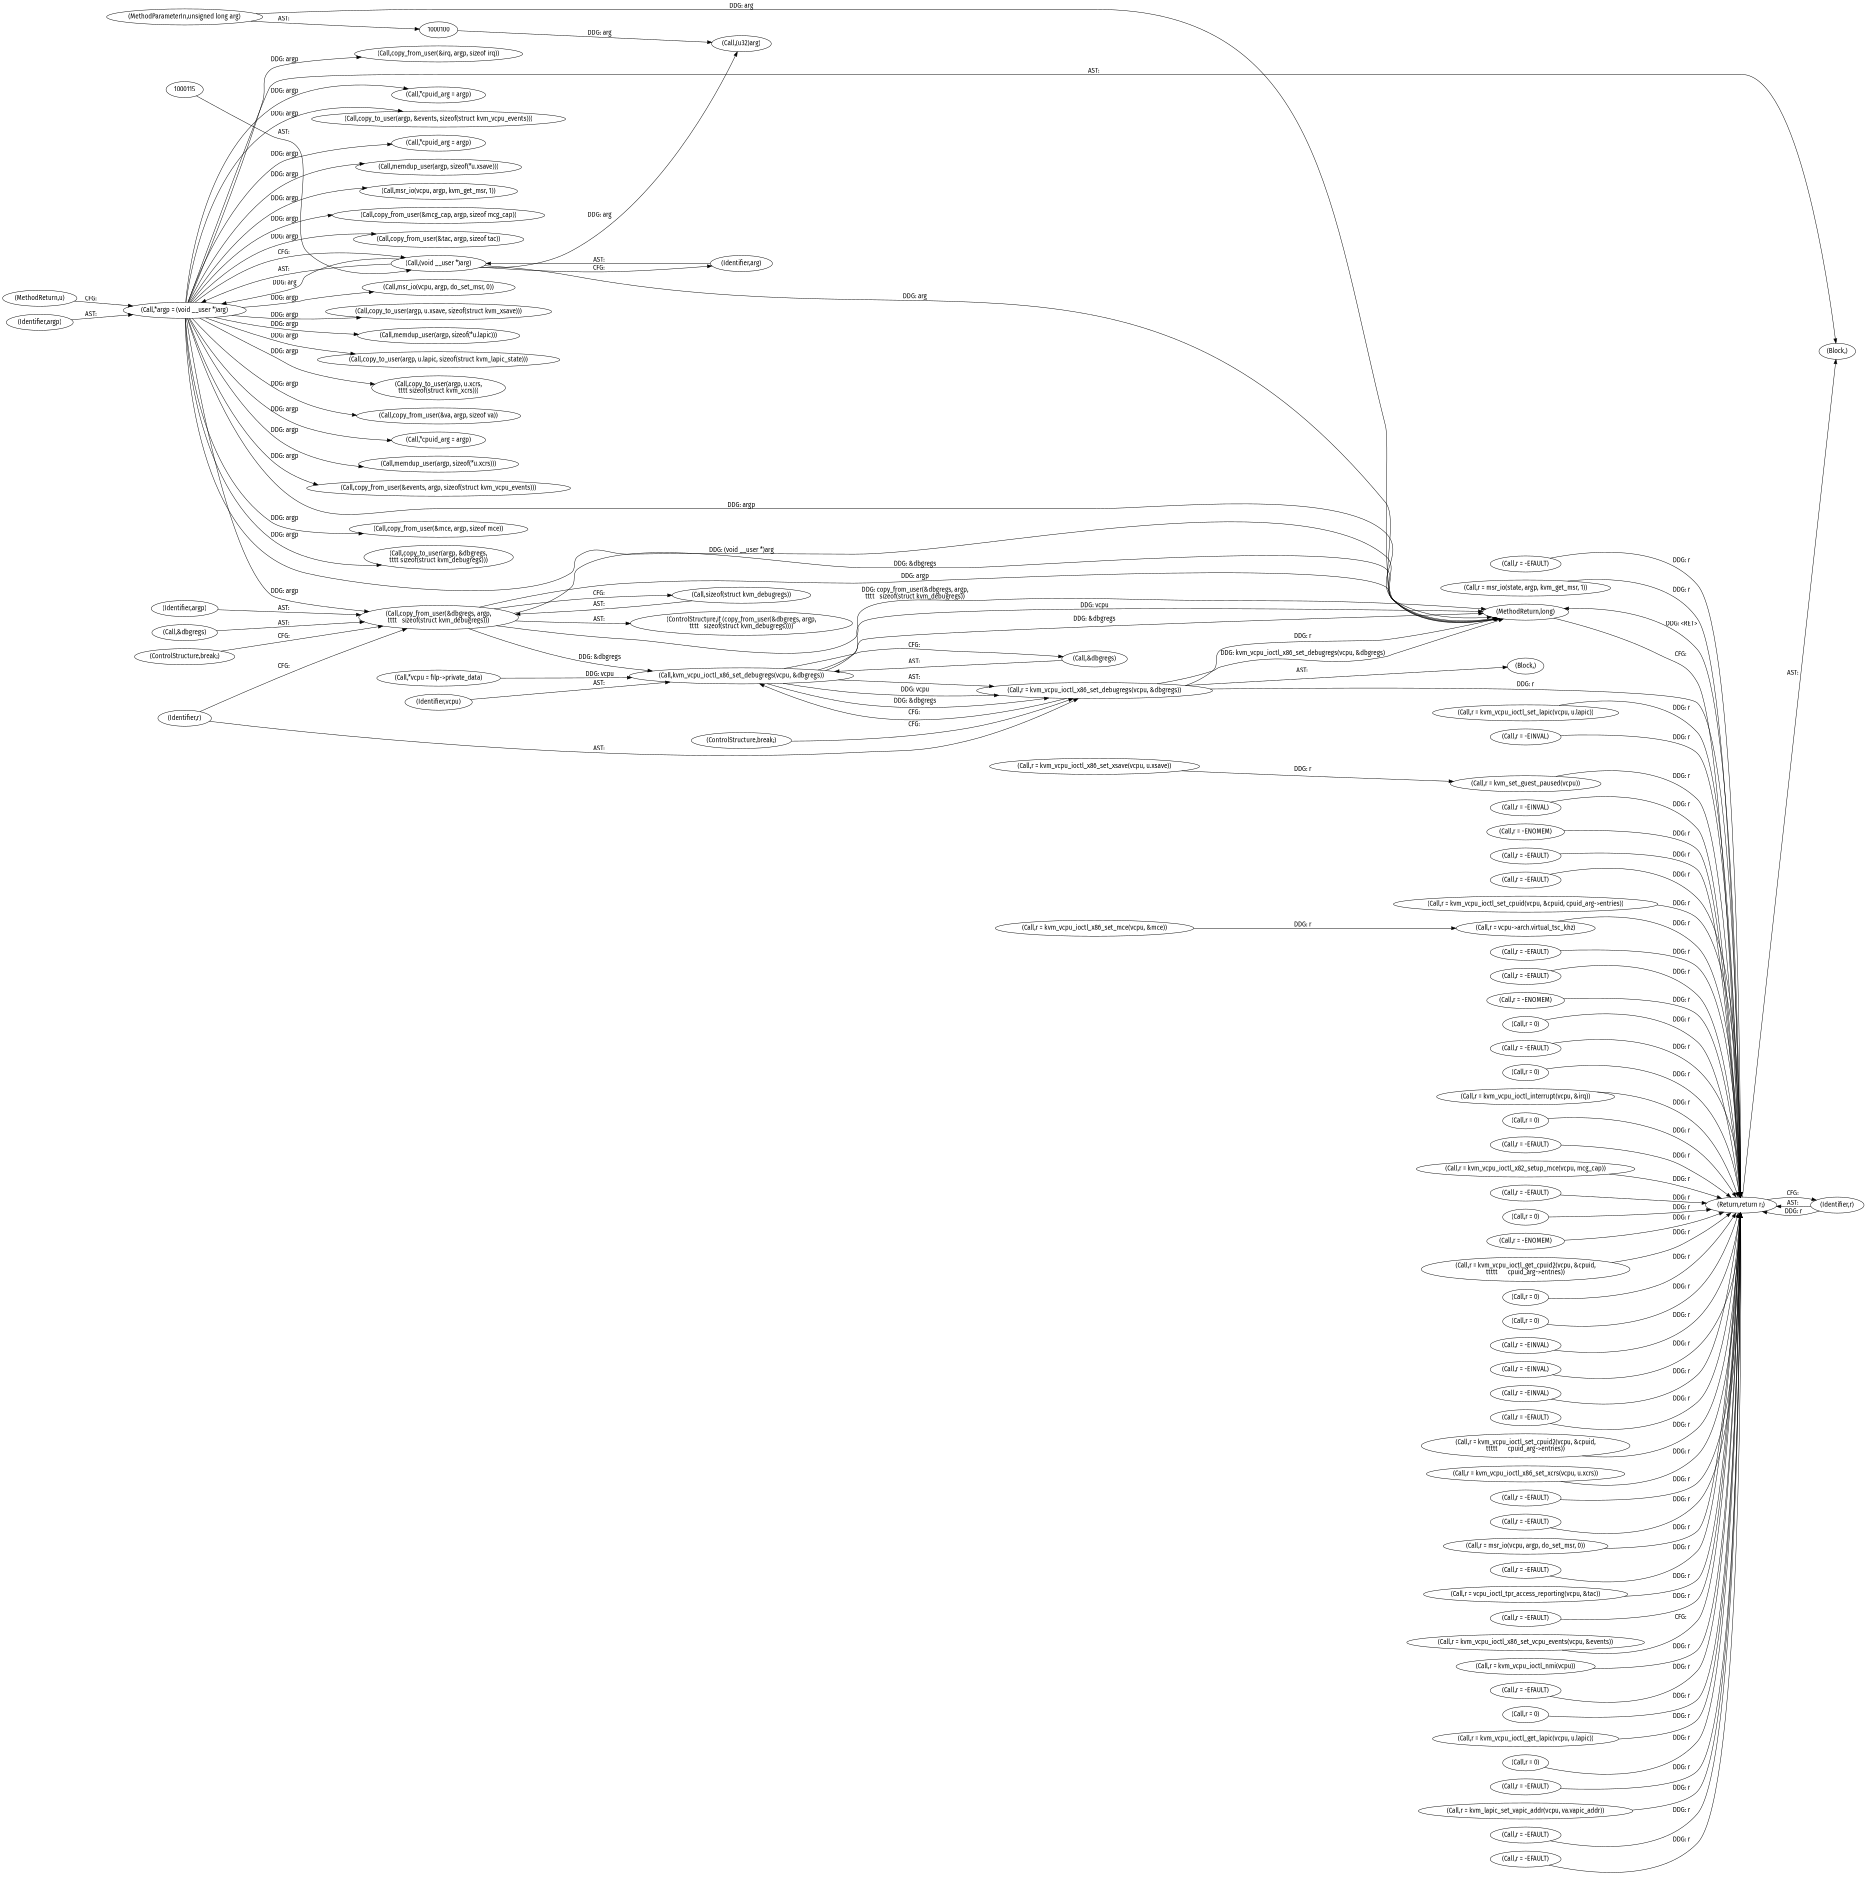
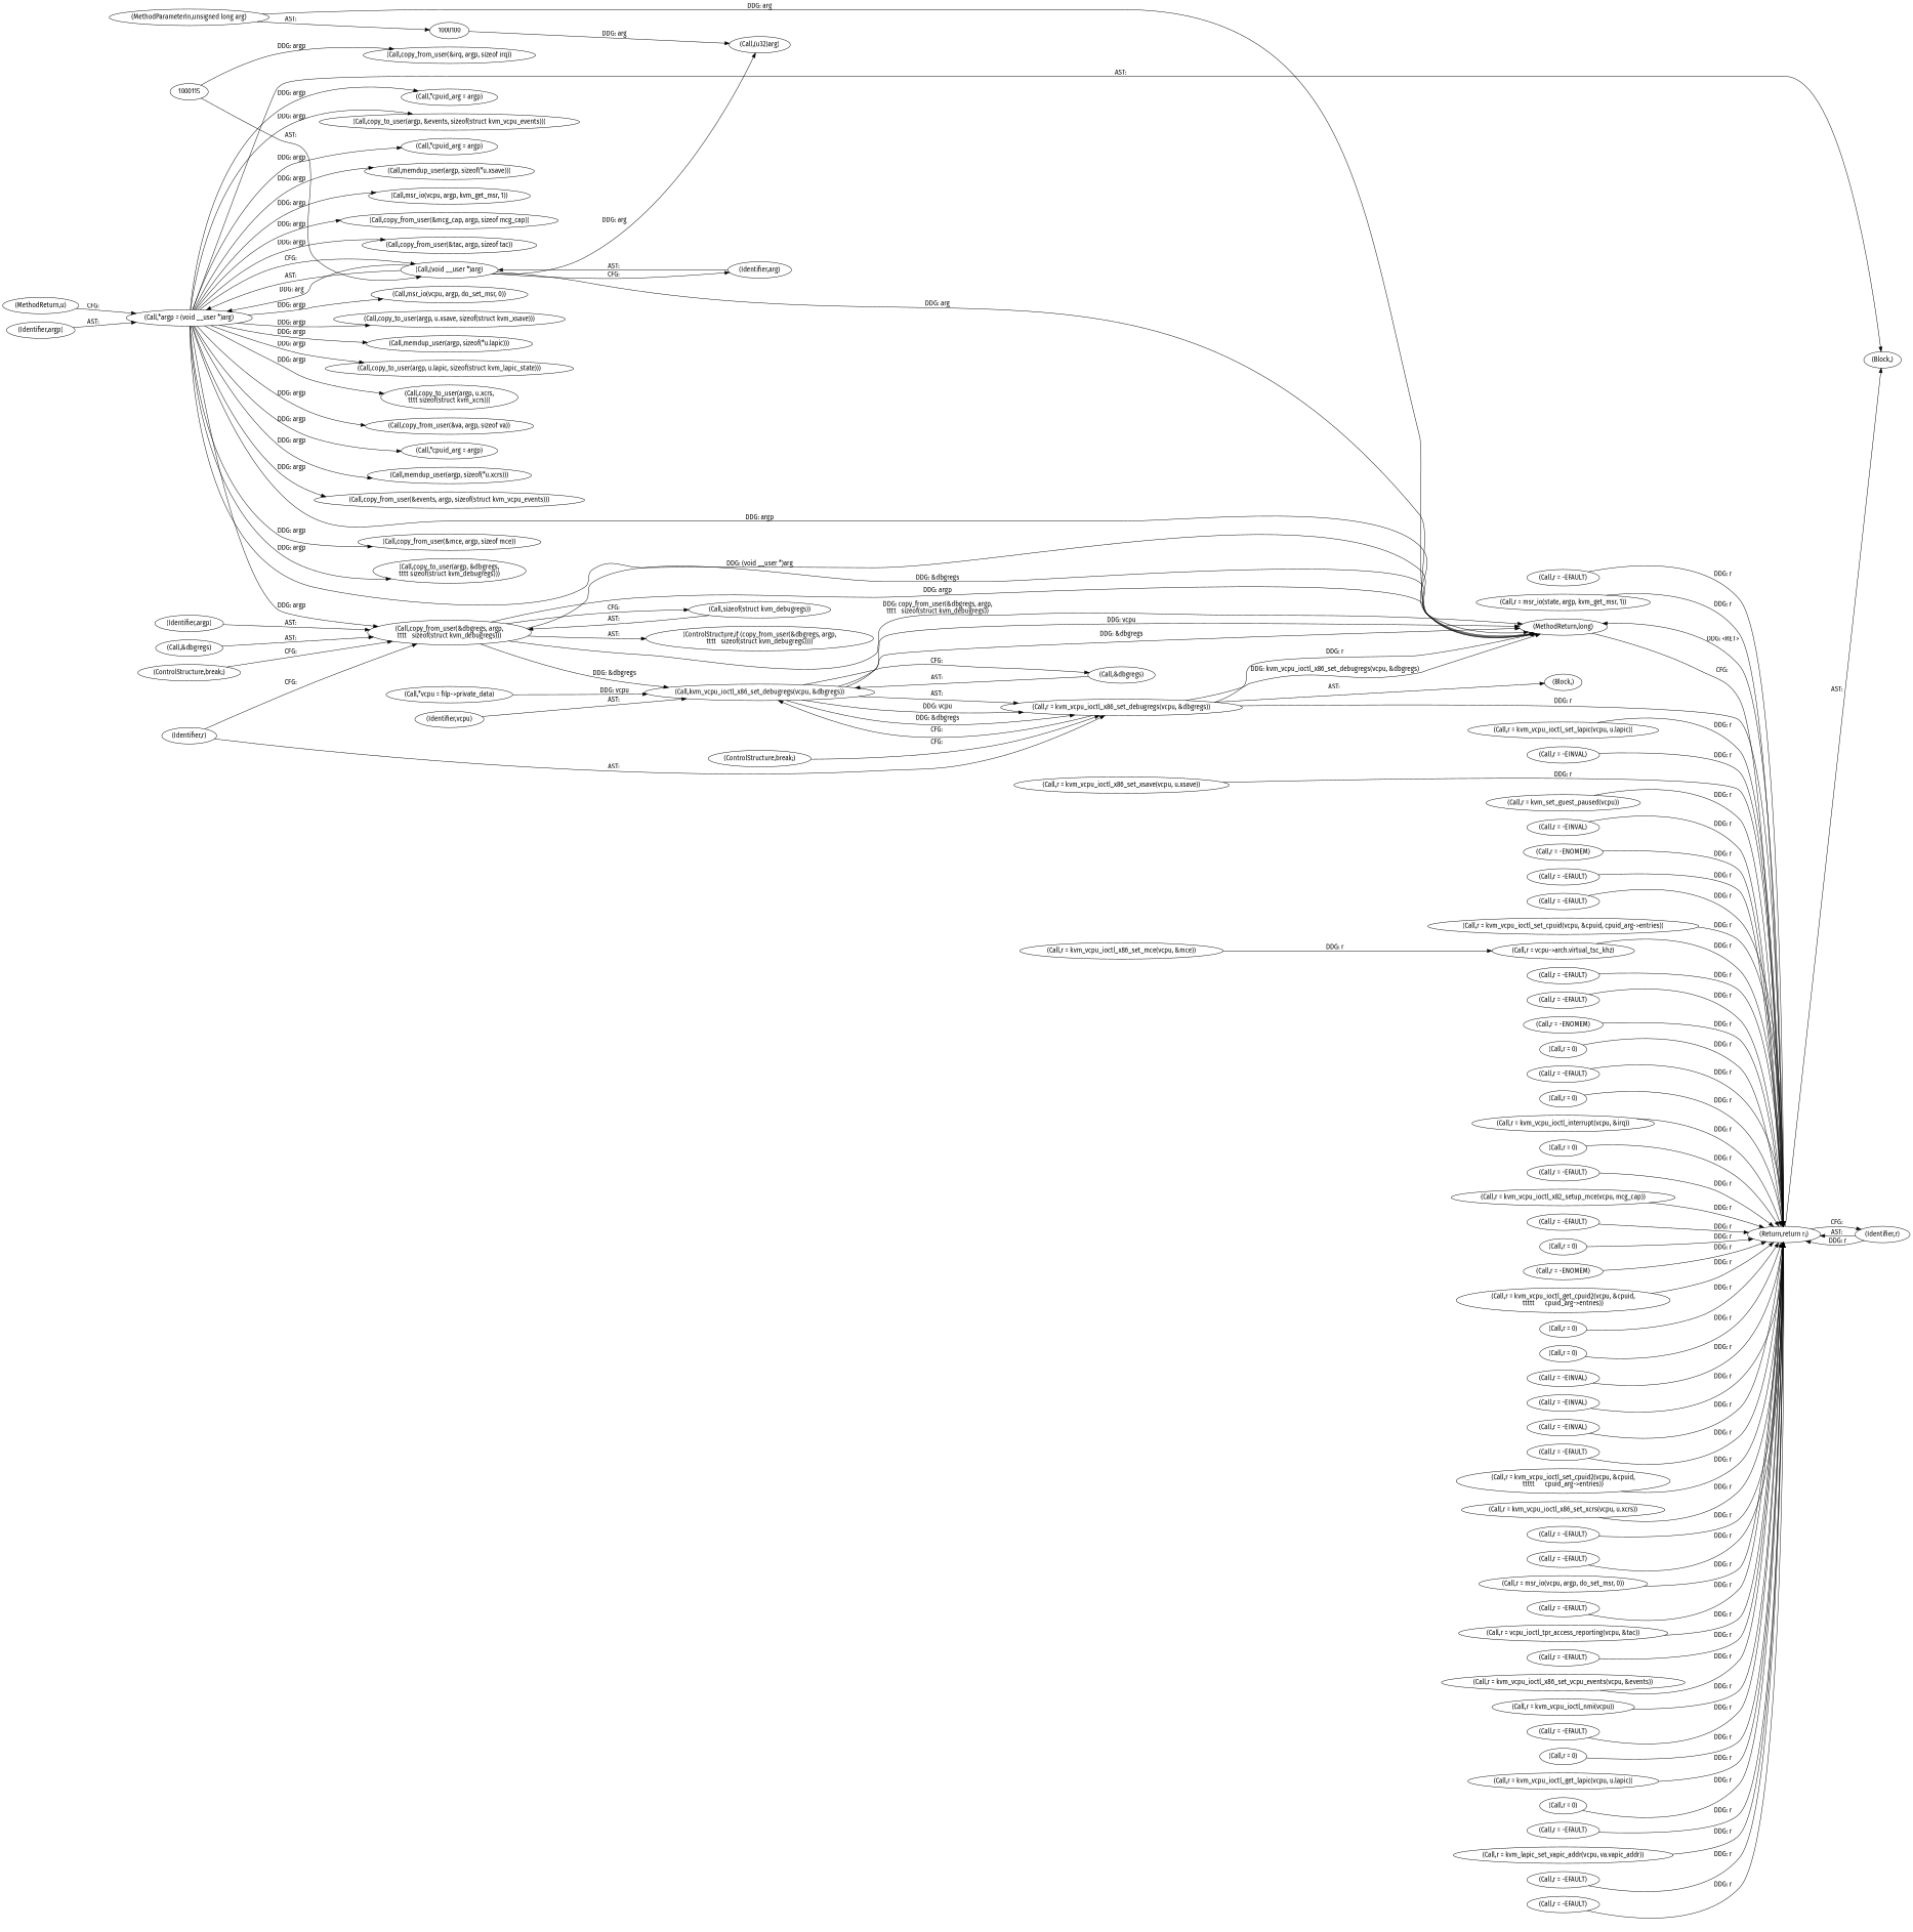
  digraph {
    fontname="Fira Sans"
    rankdir=LR
    node [fontname="Fira Sans"]
    edge [fontname="Fira Sans"]
    n1 [label="(Call,copy_from_user(&dbgregs, argp,\n\t\t\t\t   sizeof(struct kvm_debugregs)))"]
    n2 [label="(Call,kvm_vcpu_ioctl_x86_set_debugregs(vcpu, &dbgregs))"]
    n3 [label="(Call,sizeof(struct kvm_debugregs))"]
    n4 [label="(ControlStructure,if (copy_from_user(&dbgregs, argp,\n\t\t\t\t   sizeof(struct kvm_debugregs))))"]
    n5 [label="(MethodReturn,long)"]
    n6 [label="(Call,r = kvm_vcpu_ioctl_x86_set_debugregs(vcpu, &dbgregs))"]
    n7 [label="(Call,&dbgregs)"]
    n8 [label="(Return,return r;)"]
    n9 [label="(Call,*argp = (void __user *)arg)"]
    n10 [label="(Call,(void __user *)arg)"]
    n11 [label="(Call,copy_from_user(&mce, argp, sizeof mce))"]
    n12 [label="(Call,copy_to_user(argp, &dbgregs,\n\t\t\t\t sizeof(struct kvm_debugregs)))"]
    n13 [label="(Call,*cpuid_arg = argp)"]
    n14 [label="(Call,copy_to_user(argp, &events, sizeof(struct kvm_vcpu_events)))"]
    n15 [label="(Block,)"]
    n16 [label="(Call,copy_from_user(&irq, argp, sizeof irq))"]
    n17 [label="(Call,*cpuid_arg = argp)"]
    n18 [label="(Call,memdup_user(argp, sizeof(*u.xsave)))"]
    n19 [label="(Call,msr_io(vcpu, argp, kvm_get_msr, 1))"]
    n20 [label="(Call,copy_from_user(&mcg_cap, argp, sizeof mcg_cap))"]
    n21 [label="(Call,copy_from_user(&tac, argp, sizeof tac))"]
    n22 [label="(Call,msr_io(vcpu, argp, do_set_msr, 0))"]
    n23 [label="(Call,copy_to_user(argp, u.xsave, sizeof(struct kvm_xsave)))"]
    n24 [label="(Call,memdup_user(argp, sizeof(*u.lapic)))"]
    n25 [label="(Call,copy_to_user(argp, u.lapic, sizeof(struct kvm_lapic_state)))"]
    n26 [label="(Call,copy_to_user(argp, u.xcrs,\n\t\t\t\t sizeof(struct kvm_xcrs)))"]
    n27 [label="(Call,copy_from_user(&va, argp, sizeof va))"]
    n28 [label="(Call,*cpuid_arg = argp)"]
    n29 [label="(Call,memdup_user(argp, sizeof(*u.xcrs)))"]
    n30 [label="(Call,copy_from_user(&events, argp, sizeof(struct kvm_vcpu_events)))"]
    n31 [label="(Identifier,arg)"]
    n32 [label="(Call,(u32)arg)"]
    n33 [label="(MethodParameterIn,unsigned long arg)"]
    1000100
    n35 [label="(Block,)"]
    n36 [label="(Identifier,r)"]
    n37 [label="(MethodReturn,u)"]
    n38 [label="(Call,r = kvm_vcpu_ioctl_set_lapic(vcpu, u.lapic))"]
    n39 [label="(Call,r = -EINVAL)"]
    n40 [label="(Identifier,argp)"]
    n41 [label="(Call,r = kvm_vcpu_ioctl_x86_set_xsave(vcpu, u.xsave))"]
    n42 [label="(Identifier,argp)"]
    n43 [label="(Call,r = -EINVAL)"]
    n44 [label="(Call,r = -ENOMEM)"]
    n45 [label="(Call,r = -EFAULT)"]
    n46 [label="(Call,r = -EFAULT)"]
    n47 [label="(Call,r = kvm_vcpu_ioctl_set_cpuid(vcpu, &cpuid, cpuid_arg->entries))"]
    n48 [label="(Call,r = kvm_vcpu_ioctl_x86_set_mce(vcpu, &mce))"]
    n49 [label="(Call,r = vcpu->arch.virtual_tsc_khz)"]
    n50 [label="(Call,r = -EFAULT)"]
    n51 [label="(Call,r = kvm_set_guest_paused(vcpu))"]
    n52 [label="(Call,r = -EFAULT)"]
    n53 [label="(Call,r = -ENOMEM)"]
    n54 [label="(Call,r = 0)"]
    n55 [label="(Call,r = -EFAULT)"]
    n56 [label="(Call,r = 0)"]
    n57 [label="(Call,r = kvm_vcpu_ioctl_interrupt(vcpu, &irq))"]
    n58 [label="(Call,&dbgregs)"]
    n59 [label="(Call,r = 0)"]
    n60 [label="(Call,r = -EFAULT)"]
    n61 [label="(Call,*vcpu = filp->private_data)"]
    n62 [label="(Identifier,vcpu)"]
    n63 [label="(Call,r = kvm_vcpu_ioctl_x82_setup_mce(vcpu, mcg_cap))"]
    n64 [label="(Call,r = -EFAULT)"]
    n65 [label="(Call,r = 0)"]
    n66 [label="(Call,r = -ENOMEM)"]
    n67 [label="(Call,r = kvm_vcpu_ioctl_get_cpuid2(vcpu, &cpuid,\n\t\t\t\t\t      cpuid_arg->entries))"]
    n68 [label="(Call,r = 0)"]
    n69 [label="(Identifier,r)"]
    n70 [label="(Call,r = 0)"]
    n71 [label="(Call,r = -EINVAL)"]
    n72 [label="(Call,r = -EINVAL)"]
    n73 [label="(Call,r = -EINVAL)"]
    n74 [label="(Call,r = -EFAULT)"]
    n75 [label="(Call,r = kvm_vcpu_ioctl_set_cpuid2(vcpu, &cpuid,\n\t\t\t\t\t      cpuid_arg->entries))"]
    n76 [label="(Call,r = kvm_vcpu_ioctl_x86_set_xcrs(vcpu, u.xcrs))"]
    n77 [label="(Call,r = -EFAULT)"]
    n78 [label="(Call,r = -EFAULT)"]
    n79 [label="(Call,r = msr_io(vcpu, argp, do_set_msr, 0))"]
    n80 [label="(Call,r = -EFAULT)"]
    n81 [label="(Call,r = vcpu_ioctl_tpr_access_reporting(vcpu, &tac))"]
    n82 [label="(Call,r = -EFAULT)"]
    n83 [label="(Call,r = kvm_vcpu_ioctl_x86_set_vcpu_events(vcpu, &events))"]
    n84 [label="(Call,r = kvm_vcpu_ioctl_nmi(vcpu))"]
    n85 [label="(Call,r = -EFAULT)"]
    n86 [label="(Call,r = 0)"]
    n87 [label="(Call,r = kvm_vcpu_ioctl_get_lapic(vcpu, u.lapic))"]
    n88 [label="(Call,r = 0)"]
    n89 [label="(ControlStructure,break;)"]
    n90 [label="(Call,r = -EFAULT)"]
    n91 [label="(Call,r = kvm_lapic_set_vapic_addr(vcpu, va.vapic_addr))"]
    n92 [label="(Call,r = -EFAULT)"]
    n93 [label="(Call,r = -EFAULT)"]
    n94 [label="(Call,r = -EFAULT)"]
    n95 [label="(Call,r = msr_io(state, argp, kvm_get_msr, 1))"]
    n96 [label="(ControlStructure,break;)"]
    1000115
    n1 -> n2 [label="DDG: &dbgregs"]
    n1 -> n3 [label="CFG: "]
    n1 -> n4 [label="AST: "]
    n1 -> n5 [label="DDG: &dbgregs"]
    n1 -> n5 [label="DDG: argp"]
    n1 -> n5 [label="DDG: copy_from_user(&dbgregs, argp,\n\t\t\t\t   sizeof(struct kvm_debugregs))"]
    n2 -> n5 [label="DDG: vcpu"]
    n2 -> n5 [label="DDG: &dbgregs"]
    n2 -> n6 [label="AST: "]
    n2 -> n6 [label="DDG: vcpu"]
    n2 -> n6 [label="DDG: &dbgregs"]
    n2 -> n7 [label="CFG: "]
    n3 -> n1 [label="AST: "]
    n5 -> n8 [label="CFG: "]
    n6 -> n2 [label="CFG: "]
    n6 -> n5 [label="DDG: kvm_vcpu_ioctl_x86_set_debugregs(vcpu, &dbgregs)"]
    n6 -> n5 [label="DDG: r"]
    n6 -> n8 [label="DDG: r"]
    n6 -> n35 [label="AST: "]
    n7 -> n2 [label="AST: "]
    n8 -> n5 [label="DDG: <RET>"]
    n8 -> n15 [label="AST: "]
    n8 -> n36 [label="CFG: "]
    n9 -> n1 [label="DDG: argp"]
    n9 -> n5 [label="DDG: (void __user *)arg"]
    n9 -> n5 [label="DDG: argp"]
    n9 -> n10 [label="CFG: "]
    n9 -> n11 [label="DDG: argp"]
    n9 -> n12 [label="DDG: argp"]
    n9 -> n13 [label="DDG: argp"]
    n9 -> n14 [label="DDG: argp"]
    n9 -> n15 [label="AST: "]
-   n9 -> n16 [label="DDG: argp"]
+   1000115 -> n16 [label="DDG: argp"]
    n9 -> n17 [label="DDG: argp"]
    n9 -> n18 [label="DDG: argp"]
    n9 -> n19 [label="DDG: argp"]
    n9 -> n20 [label="DDG: argp"]
    n9 -> n21 [label="DDG: argp"]
    n9 -> n22 [label="DDG: argp"]
    n9 -> n23 [label="DDG: argp"]
    n9 -> n24 [label="DDG: argp"]
    n9 -> n25 [label="DDG: argp"]
    n9 -> n26 [label="DDG: argp"]
    n9 -> n27 [label="DDG: argp"]
    n9 -> n28 [label="DDG: argp"]
    n9 -> n29 [label="DDG: argp"]
    n9 -> n30 [label="DDG: argp"]
    n10 -> n5 [label="DDG: arg"]
    n10 -> n9 [label="AST: "]
    n10 -> n9 [label="DDG: arg"]
    n10 -> n31 [label="CFG: "]
    n10 -> n32 [label="DDG: arg"]
    n31 -> n10 [label="AST: "]
    n33 -> n5 [label="DDG: arg"]
    n33 -> 1000100 [label="AST: "]
    1000100 -> n32 [label="DDG: arg"]
    n36 -> n8 [label="AST: "]
    n36 -> n8 [label="DDG: r"]
    n37 -> n9 [label="CFG: "]
    n38 -> n8 [label="DDG: r"]
    n39 -> n8 [label="DDG: r"]
    n40 -> n9 [label="AST: "]
-   n41 -> n51 [label="DDG: r"]
+   n41 -> n8 [label="DDG: r"]
    n42 -> n1 [label="AST: "]
    n43 -> n8 [label="DDG: r"]
    n44 -> n8 [label="DDG: r"]
    n45 -> n8 [label="DDG: r"]
    n46 -> n8 [label="DDG: r"]
    n47 -> n8 [label="DDG: r"]
    n48 -> n49 [label="DDG: r"]
    n49 -> n8 [label="DDG: r"]
    n50 -> n8 [label="DDG: r"]
    n51 -> n8 [label="DDG: r"]
    n52 -> n8 [label="DDG: r"]
    n53 -> n8 [label="DDG: r"]
    n54 -> n8 [label="DDG: r"]
    n55 -> n8 [label="DDG: r"]
    n56 -> n8 [label="DDG: r"]
    n57 -> n8 [label="DDG: r"]
    n58 -> n1 [label="AST: "]
    n59 -> n8 [label="DDG: r"]
    n60 -> n8 [label="DDG: r"]
    n61 -> n2 [label="DDG: vcpu"]
    n62 -> n2 [label="AST: "]
    n63 -> n8 [label="DDG: r"]
    n64 -> n8 [label="DDG: r"]
    n65 -> n8 [label="DDG: r"]
    n66 -> n8 [label="DDG: r"]
    n67 -> n8 [label="DDG: r"]
    n68 -> n8 [label="DDG: r"]
    n69 -> n1 [label="CFG: "]
    n69 -> n6 [label="AST: "]
    n70 -> n8 [label="DDG: r"]
    n71 -> n8 [label="DDG: r"]
    n72 -> n8 [label="DDG: r"]
    n73 -> n8 [label="DDG: r"]
    n74 -> n8 [label="DDG: r"]
    n75 -> n8 [label="DDG: r"]
    n76 -> n8 [label="DDG: r"]
    n77 -> n8 [label="DDG: r"]
    n78 -> n8 [label="DDG: r"]
    n79 -> n8 [label="DDG: r"]
    n80 -> n8 [label="DDG: r"]
    n81 -> n8 [label="DDG: r"]
    n82 -> n8 [label="DDG: r"]
-   n83 -> n8 [label="CFG: "]
+   n83 -> n8 [label="DDG: r"]
    n84 -> n8 [label="DDG: r"]
    n85 -> n8 [label="DDG: r"]
    n86 -> n8 [label="DDG: r"]
    n87 -> n8 [label="DDG: r"]
    n88 -> n8 [label="DDG: r"]
    n89 -> n6 [label="CFG: "]
    n90 -> n8 [label="DDG: r"]
    n91 -> n8 [label="DDG: r"]
    n92 -> n8 [label="DDG: r"]
    n93 -> n8 [label="DDG: r"]
    n94 -> n8 [label="DDG: r"]
    n95 -> n8 [label="DDG: r"]
    n96 -> n1 [label="CFG: "]
    1000115 -> n10 [label="AST: "]
  }
